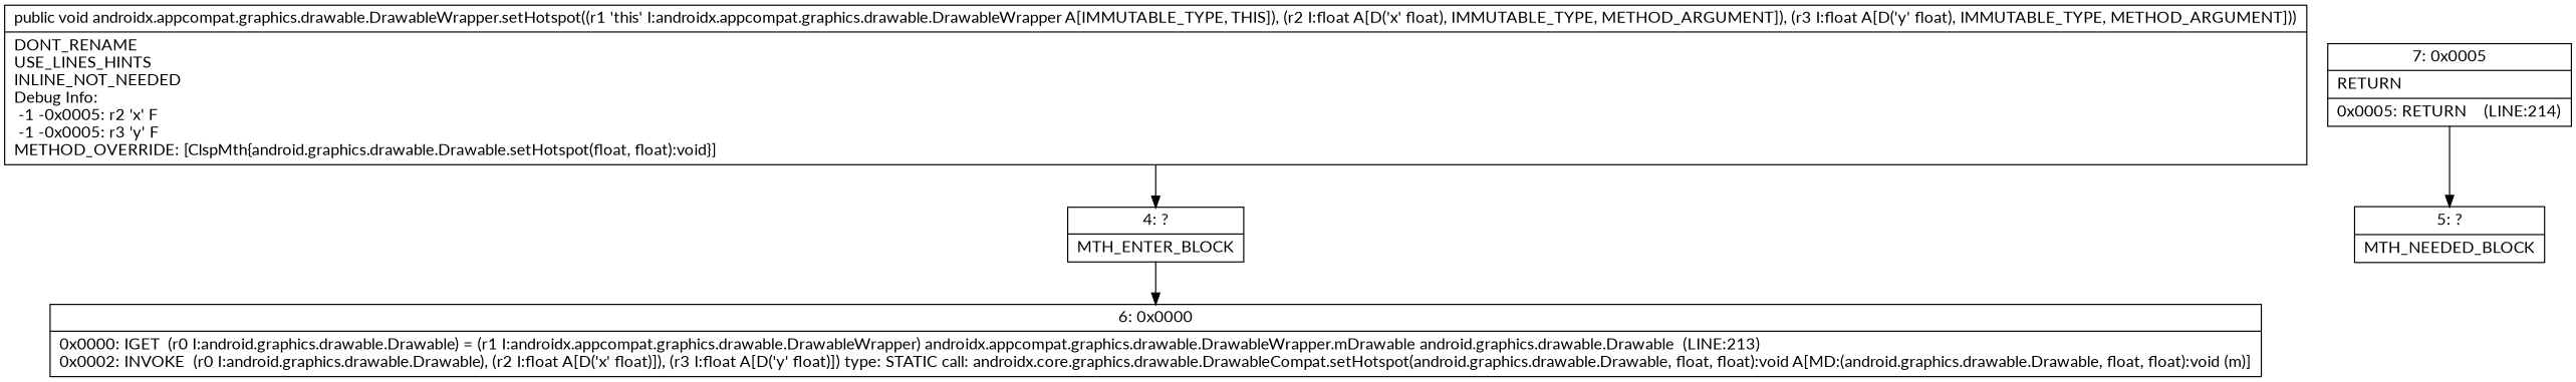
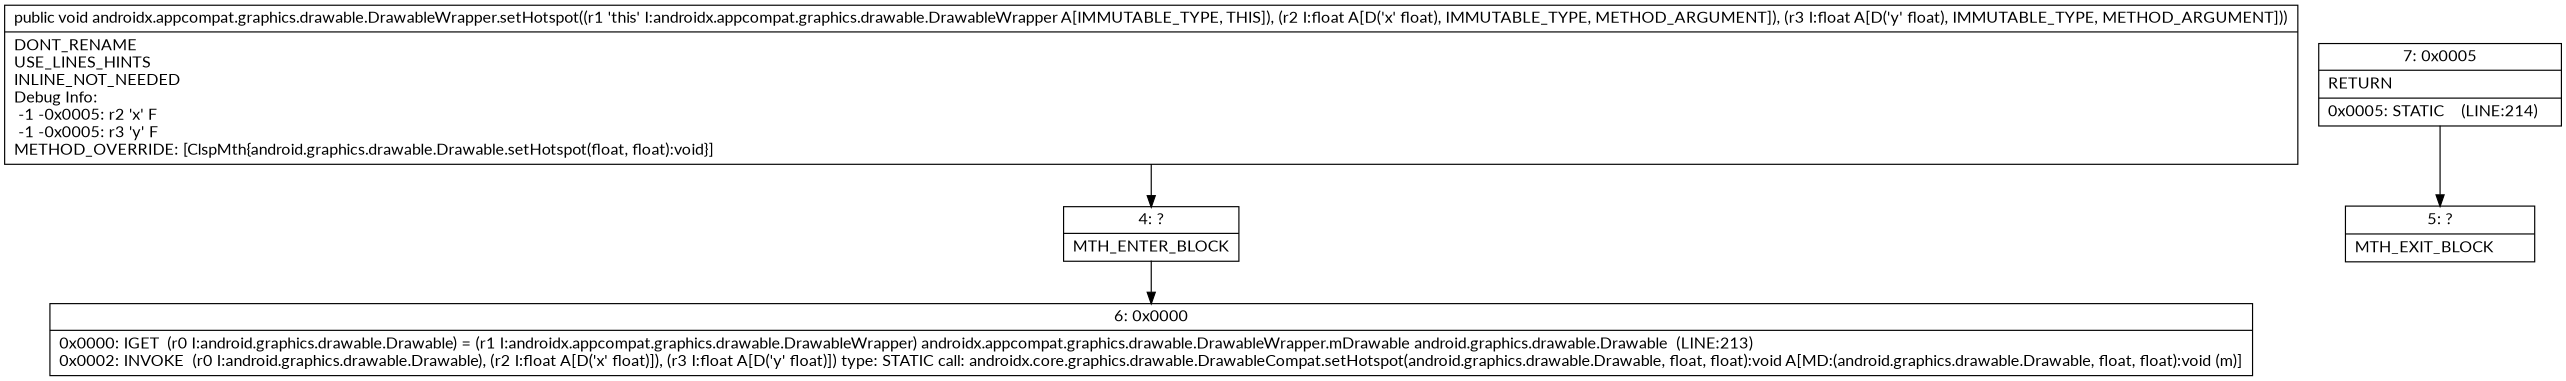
  digraph {
    fontname=Lato
    node [fontname=Lato shape=record]
    edge [fontname=Lato]
    n1 [label="{4\:\ ?|MTH_ENTER_BLOCK\l}"]
    n2 [label="{6\:\ 0x0000|0x0000: IGET  (r0 I:android.graphics.drawable.Drawable) = (r1 I:androidx.appcompat.graphics.drawable.DrawableWrapper) androidx.appcompat.graphics.drawable.DrawableWrapper.mDrawable android.graphics.drawable.Drawable  (LINE:213)\l0x0002: INVOKE  (r0 I:android.graphics.drawable.Drawable), (r2 I:float A[D('x' float)]), (r3 I:float A[D('y' float)]) type: STATIC call: androidx.core.graphics.drawable.DrawableCompat.setHotspot(android.graphics.drawable.Drawable, float, float):void A[MD:(android.graphics.drawable.Drawable, float, float):void (m)]\l}"]
-   n3 [label="{7\:\ 0x0005|RETURN\l|0x0005: RETURN    (LINE:214)\l}"]
-   n4 [label="{5\:\ ?|MTH_NEEDED_BLOCK\l}"]
+   n3 [label="{7\:\ 0x0005|RETURN\l|0x0005: STATIC    (LINE:214)\l}"]
+   n4 [label="{5\:\ ?|MTH_EXIT_BLOCK\l}"]
    n5 [label="{public void androidx.appcompat.graphics.drawable.DrawableWrapper.setHotspot((r1 'this' I:androidx.appcompat.graphics.drawable.DrawableWrapper A[IMMUTABLE_TYPE, THIS]), (r2 I:float A[D('x' float), IMMUTABLE_TYPE, METHOD_ARGUMENT]), (r3 I:float A[D('y' float), IMMUTABLE_TYPE, METHOD_ARGUMENT]))  | DONT_RENAME\lUSE_LINES_HINTS\lINLINE_NOT_NEEDED\lDebug Info:\l  \-1 \-0x0005: r2 'x' F\l  \-1 \-0x0005: r3 'y' F\lMETHOD_OVERRIDE: [ClspMth\{android.graphics.drawable.Drawable.setHotspot(float, float):void\}]\l}"]
    n1 -> n2
    n3 -> n4
    n5 -> n1
  }
